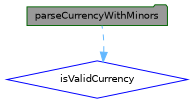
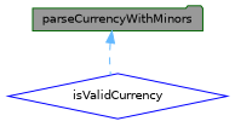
  digraph {
    rankdir=TB
    node [fontname=Helvetica fontsize=10 style=filled]
    n1 [color=darkgreen fillcolor=grey60 fontcolor=black height=0.2 label=parseCurrencyWithMinors shape=folder width=0.4]
    n2 [color=blue fillcolor=white height=0.2 label=isValidCurrency shape=diamond width=0.4]
-   n2 -> n1 [color=steelblue1 dir=back fontname=Helvetica fontsize=10 labelfontname=Helvetica labelfontsize=10 style=dashed]
+   n1 -> n2 [color=steelblue1 dir=back fontname=Helvetica fontsize=10 labelfontname=Helvetica labelfontsize=10 style=dashed]
  }
